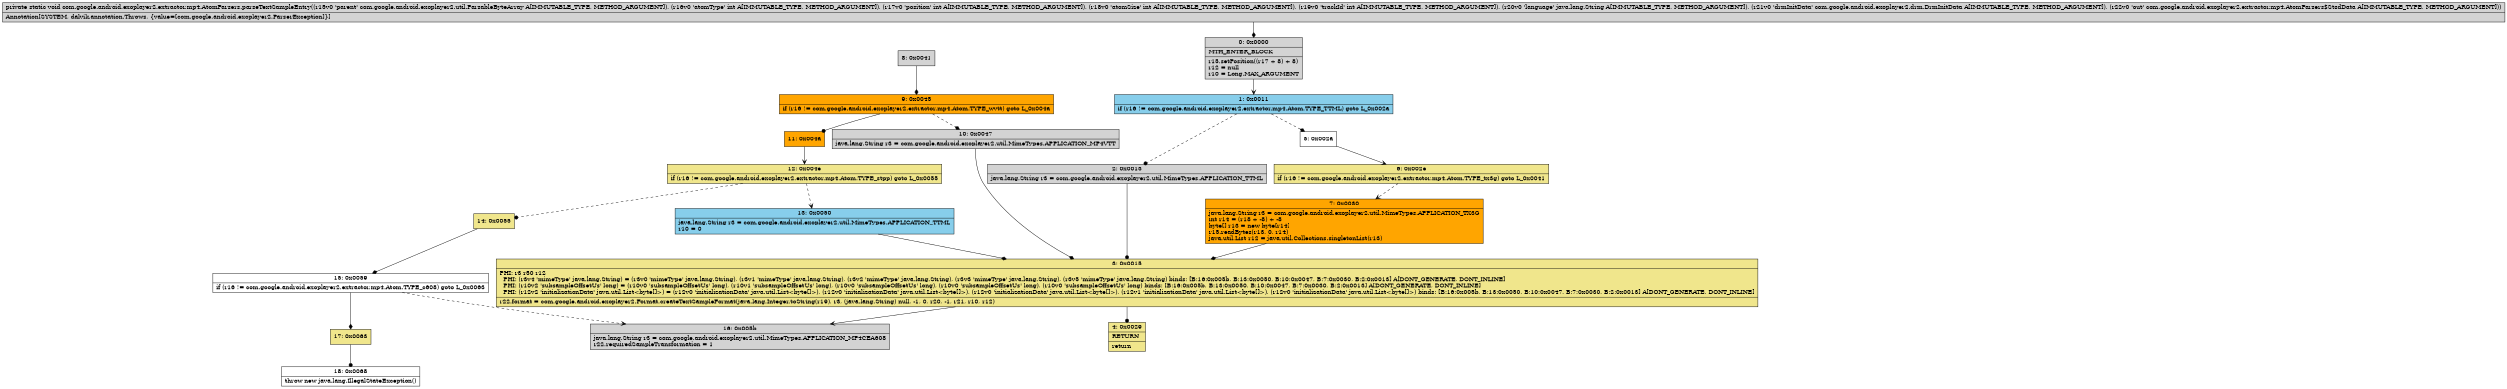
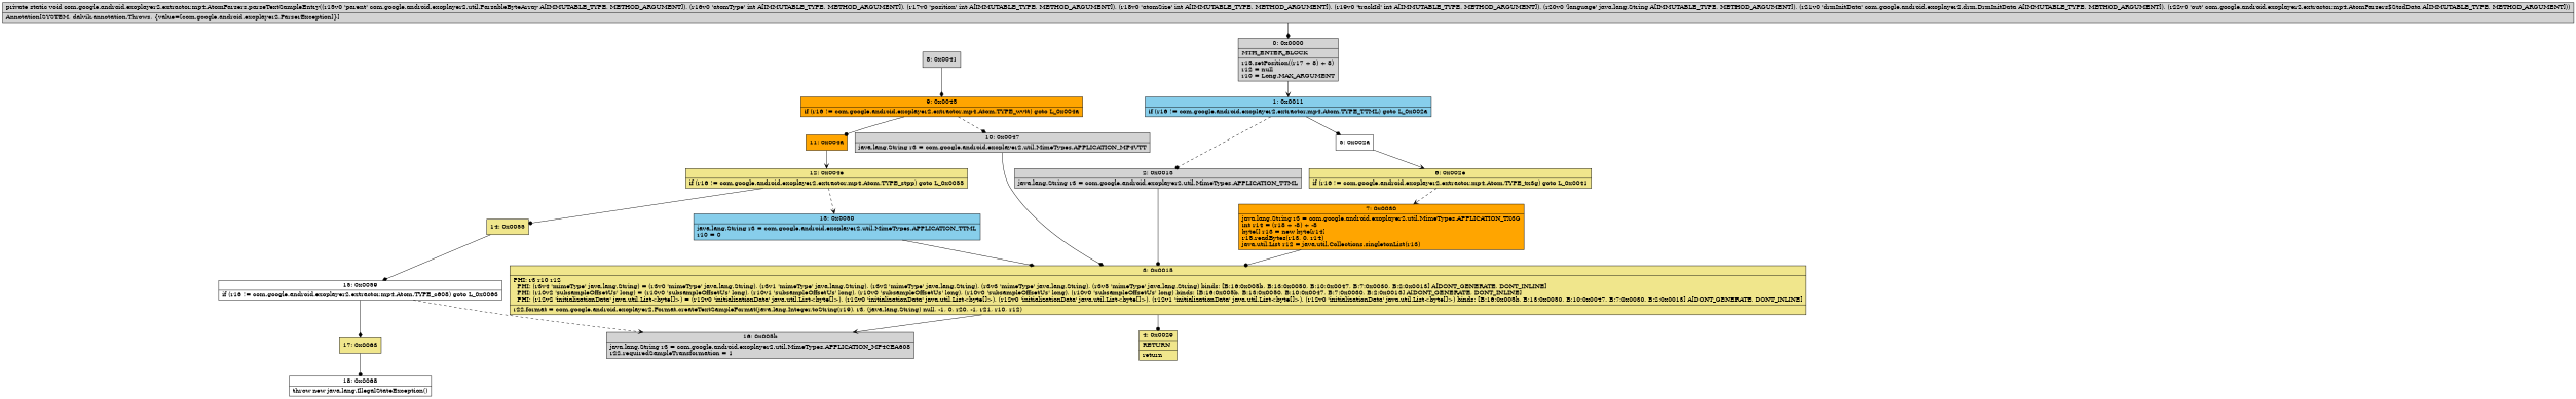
  digraph {
    node [fillcolor=lightgrey shape=record style=filled]
    edge [arrowhead=diamond]
    n1 [label="{0\:\ 0x0000|MTH_ENTER_BLOCK\l|r15.setPosition((r17 + 8) + 8)\lr12 = null\lr10 = Long.MAX_ARGUMENT\l}"]
    n2 [fillcolor=skyblue label="{1\:\ 0x0011|if (r16 != com.google.android.exoplayer2.extractor.mp4.Atom.TYPE_TTML) goto L_0x002a\l}"]
    n3 [label="{2\:\ 0x0013|java.lang.String r3 = com.google.android.exoplayer2.util.MimeTypes.APPLICATION_TTML\l}"]
    n4 [fillcolor=white label="{5\:\ 0x002a}"]
-   n5 [fillcolor=khaki label="{3\:\ 0x0015|PHI: r3 r50 r12 \l  PHI: (r3v4 'mimeType' java.lang.String) = (r3v0 'mimeType' java.lang.String), (r3v1 'mimeType' java.lang.String), (r3v2 'mimeType' java.lang.String), (r3v3 'mimeType' java.lang.String), (r3v5 'mimeType' java.lang.String) binds: [B:16:0x005b, B:13:0x0050, B:10:0x0047, B:7:0x0030, B:2:0x0013] A[DONT_GENERATE, DONT_INLINE]\l  PHI: (r10v2 'subsampleOffsetUs' long) = (r10v0 'subsampleOffsetUs' long), (r10v1 'subsampleOffsetUs' long), (r10v0 'subsampleOffsetUs' long), (r10v0 'subsampleOffsetUs' long), (r10v0 'subsampleOffsetUs' long) binds: [B:16:0x005b, B:13:0x0050, B:10:0x0047, B:7:0x0030, B:2:0x0013] A[DONT_GENERATE, DONT_INLINE]\l  PHI: (r12v2 'initializationData' java.util.List\<byte[]\>) = (r12v0 'initializationData' java.util.List\<byte[]\>), (r12v0 'initializationData' java.util.List\<byte[]\>), (r12v0 'initializationData' java.util.List\<byte[]\>), (r12v1 'initializationData' java.util.List\<byte[]\>), (r12v0 'initializationData' java.util.List\<byte[]\>) binds: [B:16:0x005b, B:13:0x0050, B:10:0x0047, B:7:0x0030, B:2:0x0013] A[DONT_GENERATE, DONT_INLINE]\l|r22.format = com.google.android.exoplayer2.Format.createTextSampleFormat(java.lang.Integer.toString(r19), r3, (java.lang.String) null, \-1, 0, r20, \-1, r21, r10, r12)\l}"]
+   n5 [fillcolor=khaki label="{3\:\ 0x0015|PHI: r3 r10 r12 \l  PHI: (r3v4 'mimeType' java.lang.String) = (r3v0 'mimeType' java.lang.String), (r3v1 'mimeType' java.lang.String), (r3v2 'mimeType' java.lang.String), (r3v3 'mimeType' java.lang.String), (r3v5 'mimeType' java.lang.String) binds: [B:16:0x005b, B:13:0x0050, B:10:0x0047, B:7:0x0030, B:2:0x0013] A[DONT_GENERATE, DONT_INLINE]\l  PHI: (r10v2 'subsampleOffsetUs' long) = (r10v0 'subsampleOffsetUs' long), (r10v1 'subsampleOffsetUs' long), (r10v0 'subsampleOffsetUs' long), (r10v0 'subsampleOffsetUs' long), (r10v0 'subsampleOffsetUs' long) binds: [B:16:0x005b, B:13:0x0050, B:10:0x0047, B:7:0x0030, B:2:0x0013] A[DONT_GENERATE, DONT_INLINE]\l  PHI: (r12v2 'initializationData' java.util.List\<byte[]\>) = (r12v0 'initializationData' java.util.List\<byte[]\>), (r12v0 'initializationData' java.util.List\<byte[]\>), (r12v0 'initializationData' java.util.List\<byte[]\>), (r12v1 'initializationData' java.util.List\<byte[]\>), (r12v0 'initializationData' java.util.List\<byte[]\>) binds: [B:16:0x005b, B:13:0x0050, B:10:0x0047, B:7:0x0030, B:2:0x0013] A[DONT_GENERATE, DONT_INLINE]\l|r22.format = com.google.android.exoplayer2.Format.createTextSampleFormat(java.lang.Integer.toString(r19), r3, (java.lang.String) null, \-1, 0, r20, \-1, r21, r10, r12)\l}"]
    n6 [fillcolor=khaki label="{6\:\ 0x002e|if (r16 != com.google.android.exoplayer2.extractor.mp4.Atom.TYPE_tx3g) goto L_0x0041\l}"]
    n7 [fillcolor=khaki label="{4\:\ 0x0029|RETURN\l|return\l}"]
    n8 [label="{16\:\ 0x005b|java.lang.String r3 = com.google.android.exoplayer2.util.MimeTypes.APPLICATION_MP4CEA608\lr22.requiredSampleTransformation = 1\l}"]
    n9 [fillcolor=orange label="{7\:\ 0x0030|java.lang.String r3 = com.google.android.exoplayer2.util.MimeTypes.APPLICATION_TX3G\lint r14 = (r18 + \-8) + \-8\lbyte[] r13 = new byte[r14]\lr15.readBytes(r13, 0, r14)\ljava.util.List r12 = java.util.Collections.singletonList(r13)\l}"]
    n10 [label="{8\:\ 0x0041}"]
    n11 [fillcolor=orange label="{9\:\ 0x0045|if (r16 != com.google.android.exoplayer2.extractor.mp4.Atom.TYPE_wvtt) goto L_0x004a\l}"]
    n12 [label="{10\:\ 0x0047|java.lang.String r3 = com.google.android.exoplayer2.util.MimeTypes.APPLICATION_MP4VTT\l}"]
    n13 [fillcolor=orange label="{11\:\ 0x004a}"]
    n14 [fillcolor=khaki label="{12\:\ 0x004e|if (r16 != com.google.android.exoplayer2.extractor.mp4.Atom.TYPE_stpp) goto L_0x0055\l}"]
    n15 [fillcolor=skyblue label="{13\:\ 0x0050|java.lang.String r3 = com.google.android.exoplayer2.util.MimeTypes.APPLICATION_TTML\lr10 = 0\l}"]
    n16 [fillcolor=khaki label="{14\:\ 0x0055}"]
    n17 [fillcolor=white label="{15\:\ 0x0059|if (r16 != com.google.android.exoplayer2.extractor.mp4.Atom.TYPE_c608) goto L_0x0063\l}"]
    n18 [fillcolor=khaki label="{17\:\ 0x0063}"]
    n19 [fillcolor=white label="{18\:\ 0x0068|throw new java.lang.IllegalStateException()\l}"]
    n20 [label="{private static void com.google.android.exoplayer2.extractor.mp4.AtomParsers.parseTextSampleEntry((r15v0 'parent' com.google.android.exoplayer2.util.ParsableByteArray A[IMMUTABLE_TYPE, METHOD_ARGUMENT]), (r16v0 'atomType' int A[IMMUTABLE_TYPE, METHOD_ARGUMENT]), (r17v0 'position' int A[IMMUTABLE_TYPE, METHOD_ARGUMENT]), (r18v0 'atomSize' int A[IMMUTABLE_TYPE, METHOD_ARGUMENT]), (r19v0 'trackId' int A[IMMUTABLE_TYPE, METHOD_ARGUMENT]), (r20v0 'language' java.lang.String A[IMMUTABLE_TYPE, METHOD_ARGUMENT]), (r21v0 'drmInitData' com.google.android.exoplayer2.drm.DrmInitData A[IMMUTABLE_TYPE, METHOD_ARGUMENT]), (r22v0 'out' com.google.android.exoplayer2.extractor.mp4.AtomParsers$StsdData A[IMMUTABLE_TYPE, METHOD_ARGUMENT]))  | Annotation[SYSTEM, dalvik.annotation.Throws, \{value=[com.google.android.exoplayer2.ParserException]\}]\l}"]
    n1 -> n2 [arrowhead=vee]
    n2 -> n3 [arrowhead=dot style=dashed]
-   n2 -> n4 [style=dashed]
+   n2 -> n4
    n3 -> n5 [arrowhead=dot]
    n4 -> n6 [arrowhead=vee]
    n5 -> n7 [arrowhead=dot]
    n5 -> n8 [arrowhead=vee]
    n6 -> n9 [arrowhead=vee style=dashed]
-   n9 -> n5
+   n9 -> n5 [arrowhead=dot]
    n10 -> n11
    n11 -> n12 [style=dashed]
    n11 -> n13 [arrowhead=dot]
    n12 -> n5
    n13 -> n14 [arrowhead=vee]
    n14 -> n15 [arrowhead=vee style=dashed]
-   n14 -> n16 [arrowhead=dot style=dashed]
+   n14 -> n16 [arrowhead=dot]
    n15 -> n5
    n16 -> n17
    n17 -> n8 [arrowhead=vee style=dashed]
    n17 -> n18
    n18 -> n19 [arrowhead=dot]
    n20 -> n1
  }
